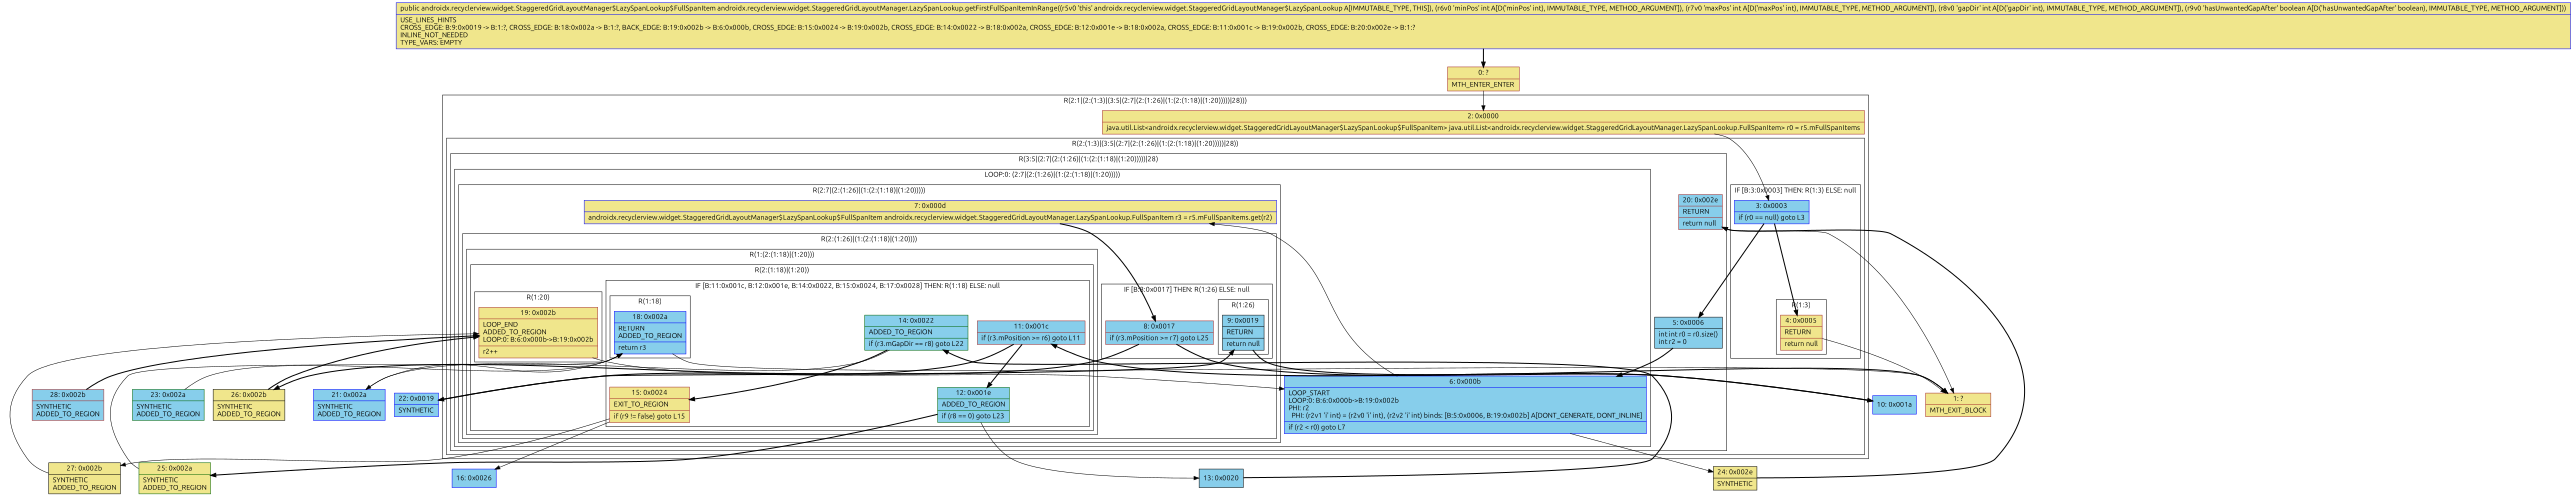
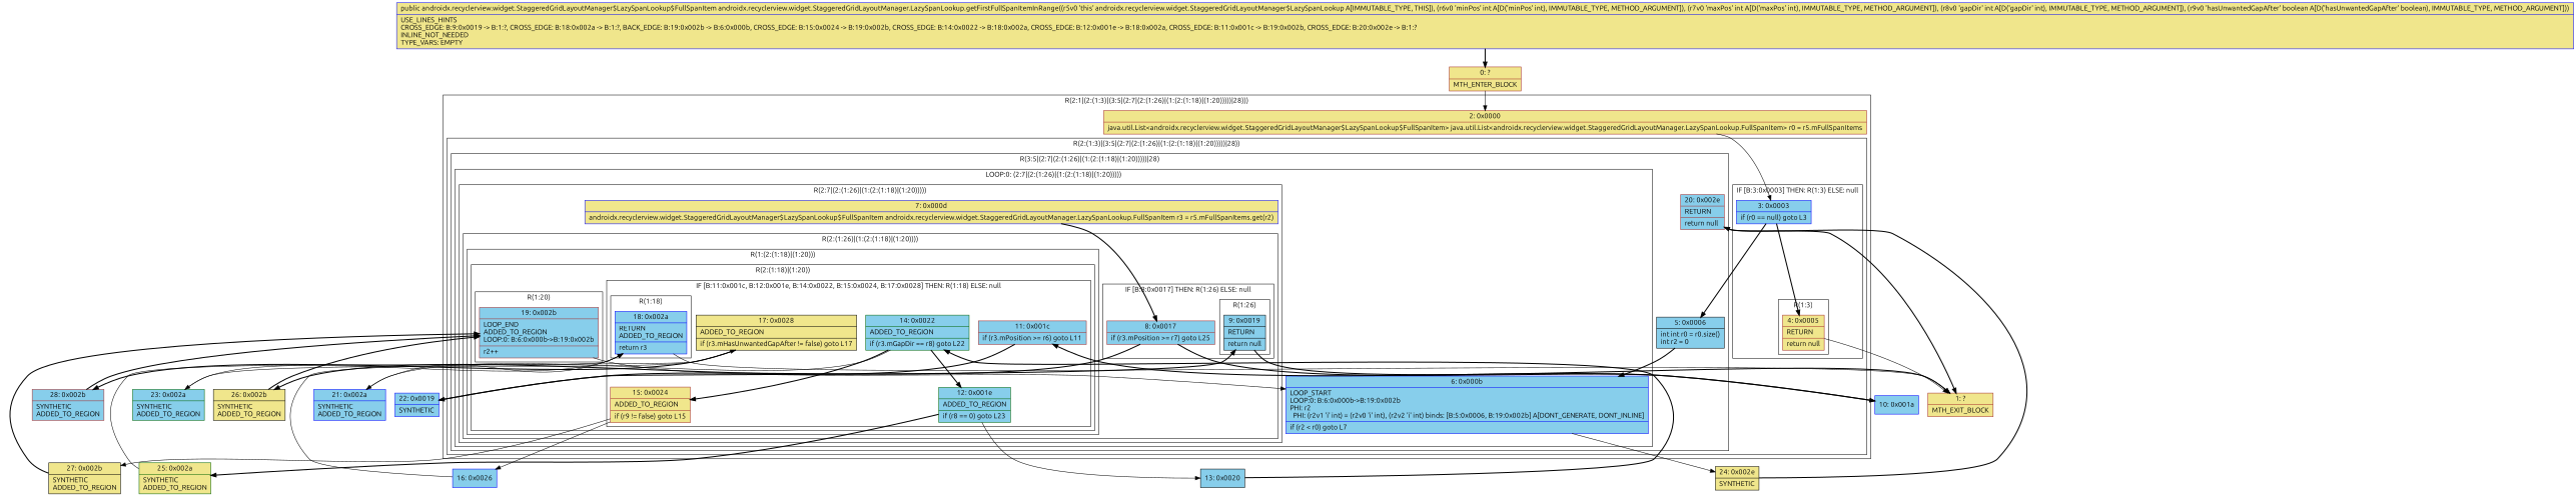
  digraph {
    fontname=Ubuntu
    node [color=brown fillcolor=skyblue fontname=Ubuntu shape=record style=filled]
    edge [fontname=Ubuntu style=bold]
    n1 [fillcolor=khaki label="{4\:\ 0x0005|RETURN\l|return null\l}"]
    n2 [color=blue label="{3\:\ 0x0003|if (r0 == null) goto L3\l}"]
    n3 [color=black label="{9\:\ 0x0019|RETURN\l|return null\l}"]
    n4 [label="{8\:\ 0x0017|if (r3.mPosition \>= r7) goto L25\l}"]
    n5 [color=blue label="{18\:\ 0x002a|RETURN\lADDED_TO_REGION\l|return r3\l}"]
    n6 [label="{11\:\ 0x001c|if (r3.mPosition \>= r6) goto L11\l}"]
    n7 [color=darkgreen label="{12\:\ 0x001e|ADDED_TO_REGION\l|if (r8 == 0) goto L23\l}"]
    n8 [color=darkgreen label="{14\:\ 0x0022|ADDED_TO_REGION\l|if (r3.mGapDir == r8) goto L22\l}"]
-   n9 [fillcolor=khaki label="{15\:\ 0x0024|EXIT_TO_REGION\l|if (r9 != false) goto L15\l}"]
-   n11 [fillcolor=khaki label="{19\:\ 0x002b|LOOP_END\lADDED_TO_REGION\lLOOP:0: B:6:0x000b\-\>B:19:0x002b\l|r2++\l}"]
+   n9 [fillcolor=khaki label="{15\:\ 0x0024|ADDED_TO_REGION\l|if (r9 != false) goto L15\l}"]
+   n10 [color=black fillcolor=khaki label="{17\:\ 0x0028|ADDED_TO_REGION\l|if (r3.mHasUnwantedGapAfter != false) goto L17\l}"]
+   n11 [label="{19\:\ 0x002b|LOOP_END\lADDED_TO_REGION\lLOOP:0: B:6:0x000b\-\>B:19:0x002b\l|r2++\l}"]
    n12 [color=blue fillcolor=khaki label="{7\:\ 0x000d|androidx.recyclerview.widget.StaggeredGridLayoutManager$LazySpanLookup$FullSpanItem androidx.recyclerview.widget.StaggeredGridLayoutManager.LazySpanLookup.FullSpanItem r3 = r5.mFullSpanItems.get(r2)\l}"]
    n13 [color=blue label="{6\:\ 0x000b|LOOP_START\lLOOP:0: B:6:0x000b\-\>B:19:0x002b\lPHI: r2 \l  PHI: (r2v1 'i' int) = (r2v0 'i' int), (r2v2 'i' int) binds: [B:5:0x0006, B:19:0x002b] A[DONT_GENERATE, DONT_INLINE]\l|if (r2 \< r0) goto L7\l}"]
    n14 [color=black label="{5\:\ 0x0006|int int r0 = r0.size()\lint r2 = 0\l}"]
    n15 [label="{20\:\ 0x002e|RETURN\l|return null\l}"]
    n16 [fillcolor=khaki label="{2\:\ 0x0000|java.util.List\<androidx.recyclerview.widget.StaggeredGridLayoutManager$LazySpanLookup$FullSpanItem\> java.util.List\<androidx.recyclerview.widget.StaggeredGridLayoutManager.LazySpanLookup.FullSpanItem\> r0 = r5.mFullSpanItems\l}"]
    n17 [fillcolor=khaki label="{1\:\ ?|MTH_EXIT_BLOCK\l}"]
    n18 [color=blue label="{10\:\ 0x001a}"]
    n19 [color=blue label="{22\:\ 0x0019|SYNTHETIC\l}"]
    n20 [color=black fillcolor=khaki label="{26\:\ 0x002b|SYNTHETIC\lADDED_TO_REGION\l}"]
    n21 [color=black label="{13\:\ 0x0020}"]
    n22 [color=darkgreen fillcolor=khaki label="{25\:\ 0x002a|SYNTHETIC\lADDED_TO_REGION\l}"]
    n23 [color=blue label="{21\:\ 0x002a|SYNTHETIC\lADDED_TO_REGION\l}"]
    n24 [color=blue label="{16\:\ 0x0026}"]
    n25 [color=black fillcolor=khaki label="{27\:\ 0x002b|SYNTHETIC\lADDED_TO_REGION\l}"]
    n26 [color=darkgreen label="{23\:\ 0x002a|SYNTHETIC\lADDED_TO_REGION\l}"]
    n27 [label="{28\:\ 0x002b|SYNTHETIC\lADDED_TO_REGION\l}"]
    n28 [color=black fillcolor=khaki label="{24\:\ 0x002e|SYNTHETIC\l}"]
-   n29 [fillcolor=khaki label="{0\:\ ?|MTH_ENTER_ENTER\l}"]
+   n29 [fillcolor=khaki label="{0\:\ ?|MTH_ENTER_BLOCK\l}"]
    n30 [color=blue fillcolor=khaki label="{public androidx.recyclerview.widget.StaggeredGridLayoutManager$LazySpanLookup$FullSpanItem androidx.recyclerview.widget.StaggeredGridLayoutManager.LazySpanLookup.getFirstFullSpanItemInRange((r5v0 'this' androidx.recyclerview.widget.StaggeredGridLayoutManager$LazySpanLookup A[IMMUTABLE_TYPE, THIS]), (r6v0 'minPos' int A[D('minPos' int), IMMUTABLE_TYPE, METHOD_ARGUMENT]), (r7v0 'maxPos' int A[D('maxPos' int), IMMUTABLE_TYPE, METHOD_ARGUMENT]), (r8v0 'gapDir' int A[D('gapDir' int), IMMUTABLE_TYPE, METHOD_ARGUMENT]), (r9v0 'hasUnwantedGapAfter' boolean A[D('hasUnwantedGapAfter' boolean), IMMUTABLE_TYPE, METHOD_ARGUMENT]))  | USE_LINES_HINTS\lCROSS_EDGE: B:9:0x0019 \-\> B:1:?, CROSS_EDGE: B:18:0x002a \-\> B:1:?, BACK_EDGE: B:19:0x002b \-\> B:6:0x000b, CROSS_EDGE: B:15:0x0024 \-\> B:19:0x002b, CROSS_EDGE: B:14:0x0022 \-\> B:18:0x002a, CROSS_EDGE: B:12:0x001e \-\> B:18:0x002a, CROSS_EDGE: B:11:0x001c \-\> B:19:0x002b, CROSS_EDGE: B:20:0x002e \-\> B:1:?\lINLINE_NOT_NEEDED\lTYPE_VARS: EMPTY\l}"]
    subgraph cluster_1 {
      label="R(2:1|(2:(1:3)|(3:5|(2:7|(2:(1:26)|(1:(2:(1:18)|(1:20)))))|28)))"
      n16
      subgraph cluster_2 {
        label="R(2:(1:3)|(3:5|(2:7|(2:(1:26)|(1:(2:(1:18)|(1:20)))))|28))"
        subgraph cluster_3 {
          label="IF [B:3:0x0003] THEN: R(1:3) ELSE: null"
          n2
          subgraph cluster_4 {
            label="R(1:3)"
            n1
          }
        }
        subgraph cluster_5 {
          label="R(3:5|(2:7|(2:(1:26)|(1:(2:(1:18)|(1:20)))))|28)"
          n14
          n15
          subgraph cluster_6 {
            label="LOOP:0: (2:7|(2:(1:26)|(1:(2:(1:18)|(1:20)))))"
            n13
            subgraph cluster_7 {
              label="R(2:7|(2:(1:26)|(1:(2:(1:18)|(1:20)))))"
              n12
              subgraph cluster_8 {
                label="R(2:(1:26)|(1:(2:(1:18)|(1:20))))"
                subgraph cluster_9 {
                  label="IF [B:8:0x0017] THEN: R(1:26) ELSE: null"
                  n4
                  subgraph cluster_10 {
                    label="R(1:26)"
                    n3
                  }
                }
                subgraph cluster_11 {
                  label="R(1:(2:(1:18)|(1:20)))"
                  subgraph cluster_12 {
                    label="R(2:(1:18)|(1:20))"
                    subgraph cluster_13 {
                      label="IF [B:11:0x001c, B:12:0x001e, B:14:0x0022, B:15:0x0024, B:17:0x0028] THEN: R(1:18) ELSE: null"
                      n6
                      n7
                      n8
                      n9
+                     n10
                      subgraph cluster_14 {
                        label="R(1:18)"
                        n5
                      }
                    }
                    subgraph cluster_15 {
                      label="R(1:20)"
                      n11
                    }
                  }
                }
              }
            }
          }
        }
      }
    }
    n1 -> n17 [style=solid]
    n2 -> n1
    n2 -> n14
    n3 -> n17
    n4 -> n18
    n4 -> n19
    n5 -> n17 [style=solid]
-   n6 -> n7
+   n8 -> n7
    n6 -> n20
    n7 -> n21 [style=solid]
    n7 -> n22
    n8 -> n9
    n8 -> n23 [style=solid]
    n9 -> n24 [style=solid]
    n9 -> n25 [style=solid]
+   n10 -> n26 [style=solid]
+   n10 -> n27
    n11 -> n13 [style=solid]
    n12 -> n4
-   n13 -> n12 [style=solid]
    n13 -> n28 [style=solid]
    n14 -> n13
-   n15 -> n17 [style=solid]
+   n15 -> n17
    n16 -> n2 [style=solid]
    n18 -> n6
    n19 -> n3
    n20 -> n11
    n21 -> n8
    n22 -> n5 [style=solid]
    n23 -> n5 [style=solid]
-   n25 -> n11 [style=solid]
+   n24 -> n10 [style=solid]
+   n25 -> n11
    n26 -> n5 [style=solid]
    n27 -> n11
    n28 -> n15
    n29 -> n16 [style=solid]
    n30 -> n29
  }
